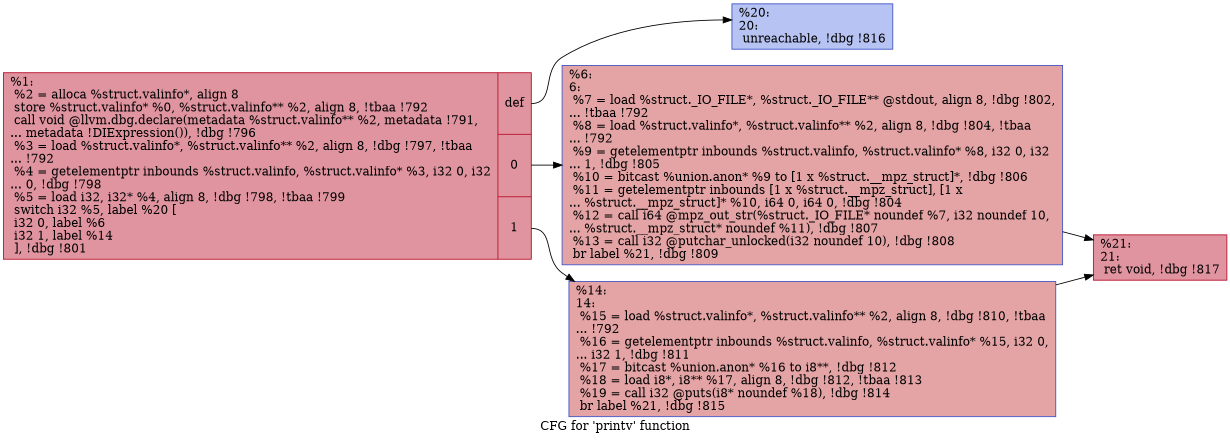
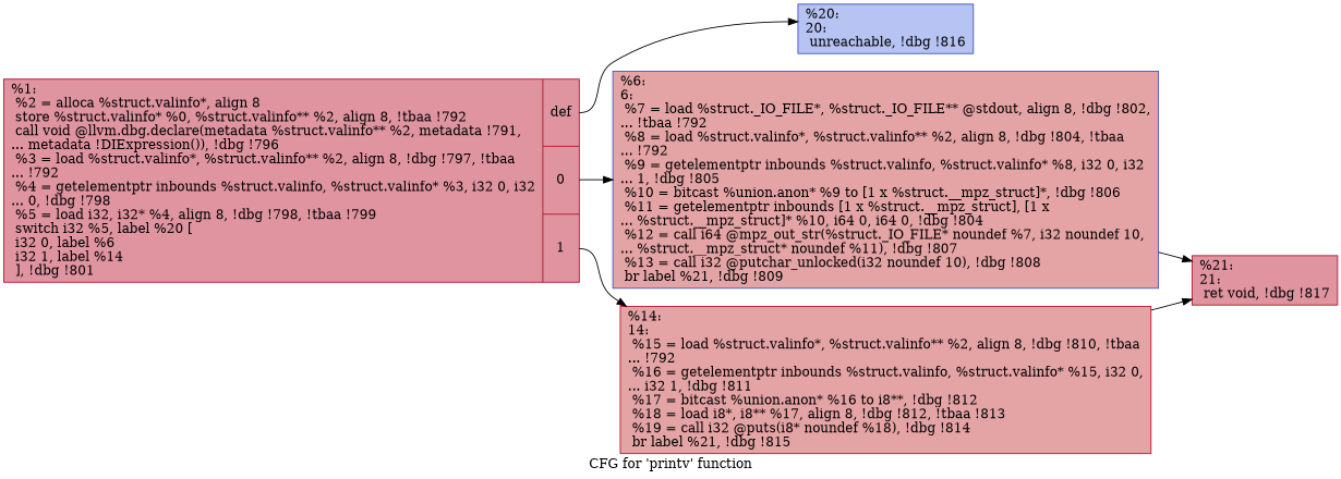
  digraph {
    label="CFG for 'printv' function"
    rankdir=LR
    node [color="#3d50c3ff" fillcolor="#b70d2870" shape=record style=filled]
    n1 [color="#b70d28ff" label="{%1:\l  %2 = alloca %struct.valinfo*, align 8\l  store %struct.valinfo* %0, %struct.valinfo** %2, align 8, !tbaa !792\l  call void @llvm.dbg.declare(metadata %struct.valinfo** %2, metadata !791,\l... metadata !DIExpression()), !dbg !796\l  %3 = load %struct.valinfo*, %struct.valinfo** %2, align 8, !dbg !797, !tbaa\l... !792\l  %4 = getelementptr inbounds %struct.valinfo, %struct.valinfo* %3, i32 0, i32\l... 0, !dbg !798\l  %5 = load i32, i32* %4, align 8, !dbg !798, !tbaa !799\l  switch i32 %5, label %20 [\l    i32 0, label %6\l    i32 1, label %14\l  ], !dbg !801\l|{<s0>def|<s1>0|<s2>1}}"]
    n2 [fillcolor="#5977e370" label="{%20:\l20:                                               \l  unreachable, !dbg !816\l}"]
    n3 [fillcolor="#c32e3170" label="{%6:\l6:                                                \l  %7 = load %struct._IO_FILE*, %struct._IO_FILE** @stdout, align 8, !dbg !802,\l... !tbaa !792\l  %8 = load %struct.valinfo*, %struct.valinfo** %2, align 8, !dbg !804, !tbaa\l... !792\l  %9 = getelementptr inbounds %struct.valinfo, %struct.valinfo* %8, i32 0, i32\l... 1, !dbg !805\l  %10 = bitcast %union.anon* %9 to [1 x %struct.__mpz_struct]*, !dbg !806\l  %11 = getelementptr inbounds [1 x %struct.__mpz_struct], [1 x\l... %struct.__mpz_struct]* %10, i64 0, i64 0, !dbg !804\l  %12 = call i64 @mpz_out_str(%struct._IO_FILE* noundef %7, i32 noundef 10,\l... %struct.__mpz_struct* noundef %11), !dbg !807\l  %13 = call i32 @putchar_unlocked(i32 noundef 10), !dbg !808\l  br label %21, !dbg !809\l}"]
-   n4 [fillcolor="#c32e3170" label="{%14:\l14:                                               \l  %15 = load %struct.valinfo*, %struct.valinfo** %2, align 8, !dbg !810, !tbaa\l... !792\l  %16 = getelementptr inbounds %struct.valinfo, %struct.valinfo* %15, i32 0,\l... i32 1, !dbg !811\l  %17 = bitcast %union.anon* %16 to i8**, !dbg !812\l  %18 = load i8*, i8** %17, align 8, !dbg !812, !tbaa !813\l  %19 = call i32 @puts(i8* noundef %18), !dbg !814\l  br label %21, !dbg !815\l}"]
+   n4 [color="#b70d28ff" fillcolor="#c32e3170" label="{%14:\l14:                                               \l  %15 = load %struct.valinfo*, %struct.valinfo** %2, align 8, !dbg !810, !tbaa\l... !792\l  %16 = getelementptr inbounds %struct.valinfo, %struct.valinfo* %15, i32 0,\l... i32 1, !dbg !811\l  %17 = bitcast %union.anon* %16 to i8**, !dbg !812\l  %18 = load i8*, i8** %17, align 8, !dbg !812, !tbaa !813\l  %19 = call i32 @puts(i8* noundef %18), !dbg !814\l  br label %21, !dbg !815\l}"]
    n5 [color="#b70d28ff" label="{%21:\l21:                                               \l  ret void, !dbg !817\l}"]
    n1 -> n2 [tailport=s0]
    n1 -> n3 [tailport=s1]
    n1 -> n4 [tailport=s2]
    n3 -> n5
    n4 -> n5
  }
